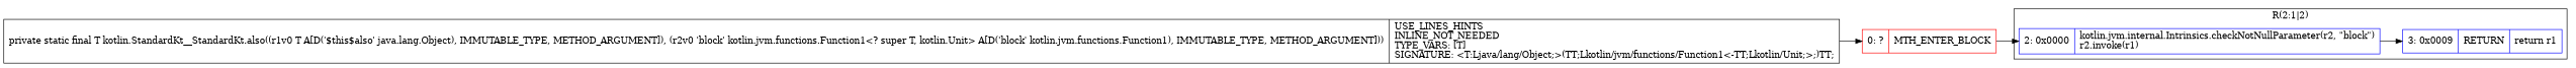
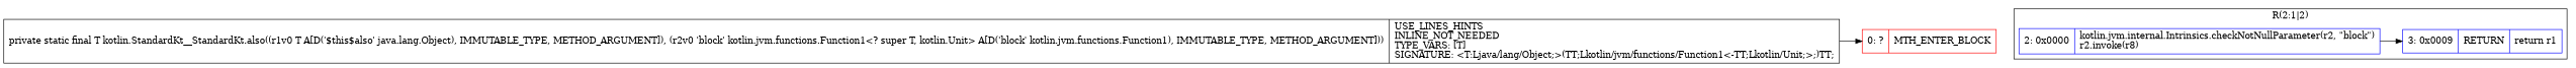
  digraph {
    rankdir=LR
    node [color=blue shape=record]
-   n1 [label="{2\:\ 0x0000|kotlin.jvm.internal.Intrinsics.checkNotNullParameter(r2, \"block\")\lr2.invoke(r1)\l}"]
+   n1 [label="{2\:\ 0x0000|kotlin.jvm.internal.Intrinsics.checkNotNullParameter(r2, \"block\")\lr2.invoke(r8)\l}"]
    n2 [label="{3\:\ 0x0009|RETURN\l|return r1\l}"]
    n3 [color=red label="{0\:\ ?|MTH_ENTER_BLOCK\l}"]
    n4 [label="{private static final T kotlin.StandardKt__StandardKt.also((r1v0 T A[D('$this$also' java.lang.Object), IMMUTABLE_TYPE, METHOD_ARGUMENT]), (r2v0 'block' kotlin.jvm.functions.Function1\<? super T, kotlin.Unit\> A[D('block' kotlin.jvm.functions.Function1), IMMUTABLE_TYPE, METHOD_ARGUMENT]))  | USE_LINES_HINTS\lINLINE_NOT_NEEDED\lTYPE_VARS: [T]\lSIGNATURE: \<T:Ljava\/lang\/Object;\>(TT;Lkotlin\/jvm\/functions\/Function1\<\-TT;Lkotlin\/Unit;\>;)TT;\l}" color=""]
    subgraph cluster_1 {
      label="R(2:1|2)"
      n1
      n2
    }
    n1 -> n2
-   n3 -> n1
    n4 -> n3
  }
